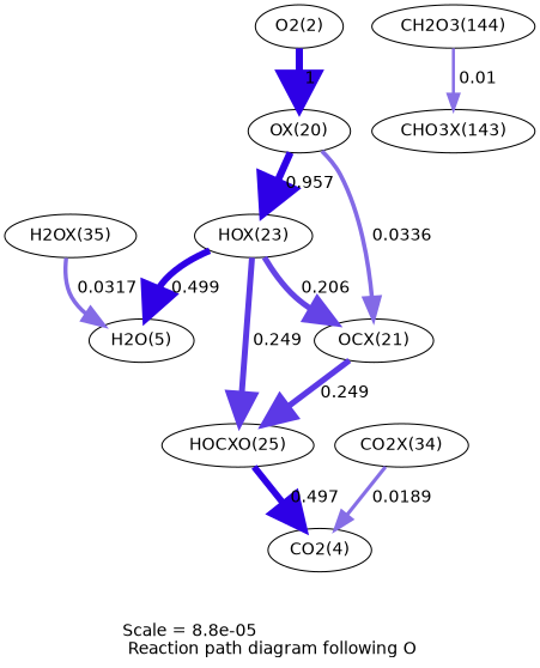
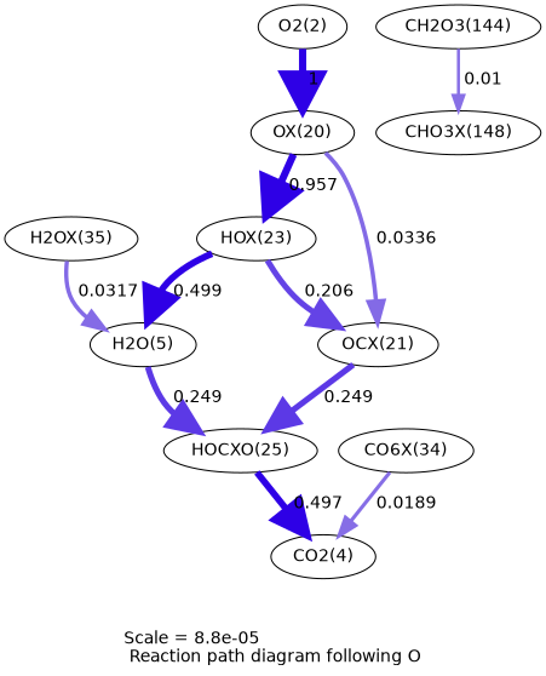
  digraph {
    fontname=Helvetica
    label="Scale = 8.8e-05\l Reaction path diagram following O"
    node [fontname=Helvetica]
    edge [arrowsize=2.74 color="0.7, 0.749, 0.9" fontname=Helvetica penwidth=4.95]
    n1 [label="O2(2)"]
    n2 [label="OX(20)"]
    n3 [label="HOX(23)"]
    n4 [label="OCX(21)"]
    n5 [label="H2O(5)"]
    n6 [label="HOCXO(25)"]
    n7 [label="CO2(4)"]
    n8 [label="H2OX(35)"]
-   n9 [label="CO2X(34)"]
+   n9 [label="CO6X(34)"]
    n10 [label="CH2O3(144)"]
-   n11 [label="CHO3X(143)"]
+   n11 [label="CHO3X(148)"]
    n1 -> n2 [arrowsize=3 color="0.7, 1.5, 0.9" label=" 1" penwidth=6]
    n2 -> n3 [arrowsize=2.98 color="0.7, 1.46, 0.9" label=" 0.957" penwidth=5.97]
    n2 -> n4 [arrowsize=1.76 color="0.7, 0.538, 0.9" label=" 0.0336" penwidth=3.52]
    n3 -> n4 [arrowsize=2.4 color="0.7, 0.706, 0.9" label=" 0.206" penwidth=4.81]
    n3 -> n5 [color="0.7, 0.999, 0.9" label=" 0.499" penwidth=5.48]
-   n3 -> n6 [arrowsize=2.48 label=" 0.249"]
+   n5 -> n6 [arrowsize=2.48 label=" 0.249"]
    n4 -> n6 [arrowsize=2.48 label=" 0.249"]
    n6 -> n7 [color="0.7, 0.997, 0.9" label=" 0.497" penwidth=5.47]
    n8 -> n5 [arrowsize=1.7 color="0.7, 0.532, 0.9" label=" 0.0317" penwidth=3.39]
    n9 -> n7 [arrowsize=1.5 color="0.7, 0.519, 0.9" label=" 0.0189" penwidth=3.01]
    n10 -> n11 [arrowsize=1.26 color="0.7, 0.51, 0.9" label=" 0.01" penwidth=2.52]
  }
